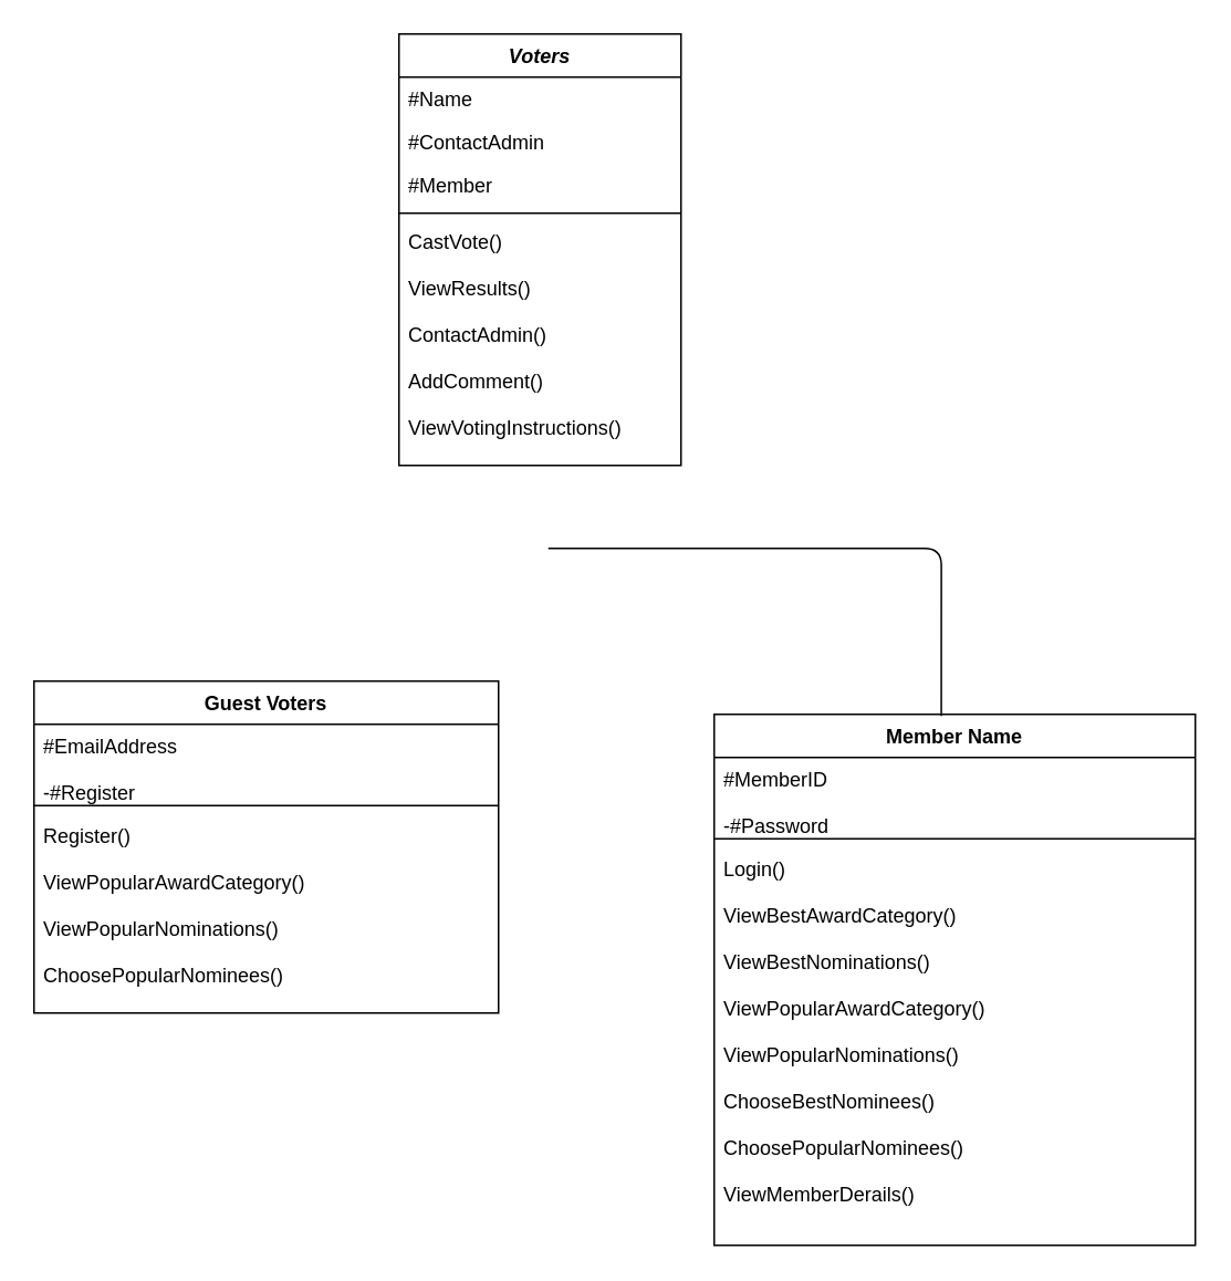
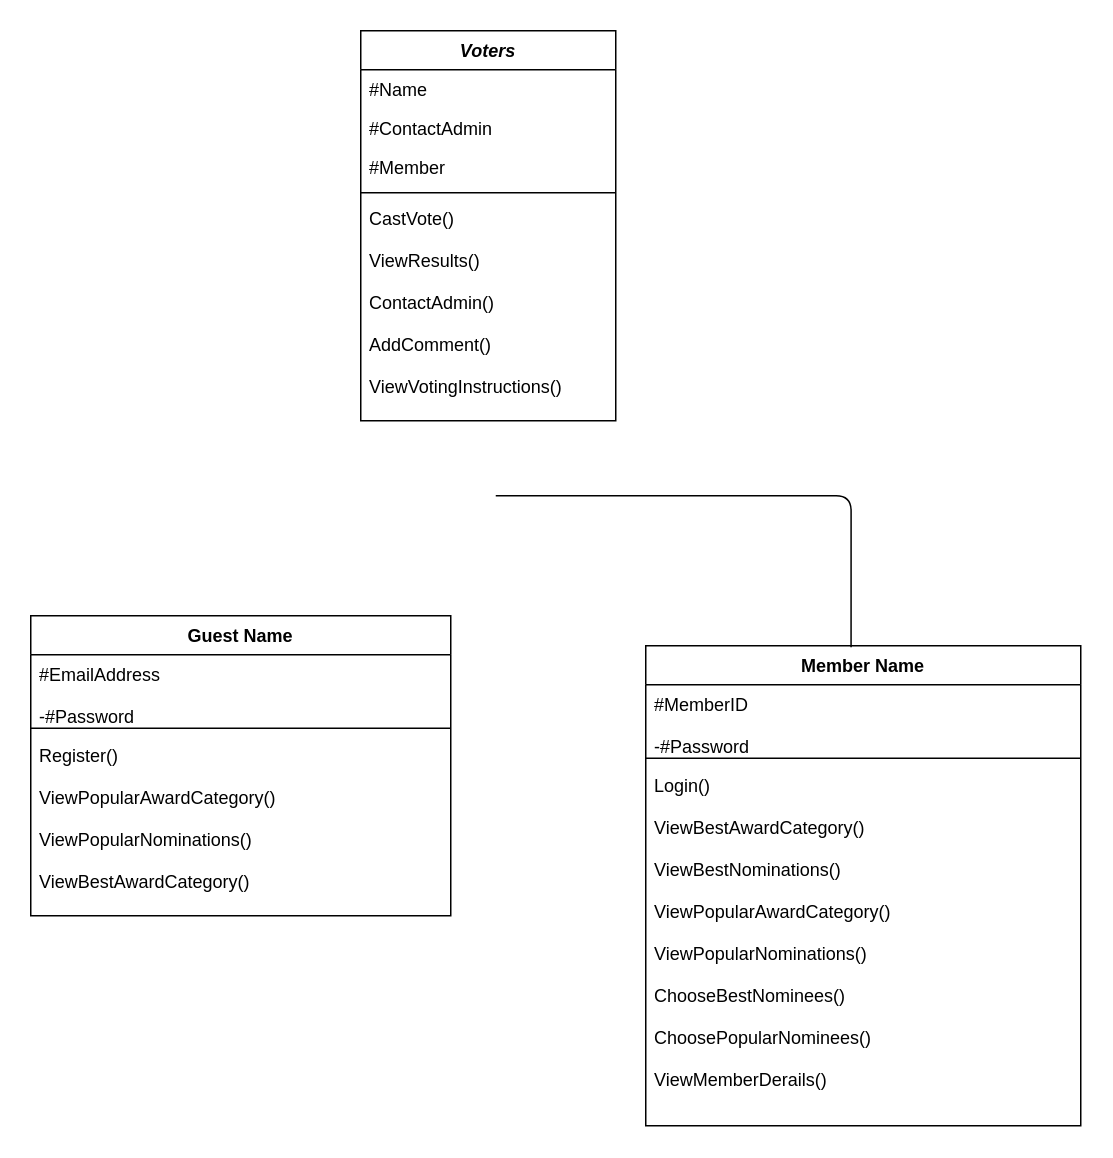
  <mxCell id="0" />
  <mxCell id="1" parent="0" />
- <mxCell id="2" value="Guest Voters" style="swimlane;fontStyle=1;align=center;verticalAlign=top;childLayout=stackLayout;horizontal=1;startSize=26;horizontalStack=0;resizeParent=1;resizeParentMax=0;resizeLast=0;collapsible=1;marginBottom=0;" vertex="1" parent="1"><mxGeometry x="20" y="410" width="280" height="200" as="geometry" /></mxCell>
- <mxCell id="3" value="#EmailAddress&#10;&#10;-#Register&#10;&#10;-" style="text;strokeColor=none;fillColor=none;align=left;verticalAlign=top;spacingLeft=4;spacingRight=4;overflow=hidden;rotatable=0;points=[[0,0.5],[1,0.5]];portConstraint=eastwest;" vertex="1" parent="2"><mxGeometry y="26" width="280" height="44" as="geometry" /></mxCell>
+ <mxCell id="2" value="Guest Name" style="swimlane;fontStyle=1;align=center;verticalAlign=top;childLayout=stackLayout;horizontal=1;startSize=26;horizontalStack=0;resizeParent=1;resizeParentMax=0;resizeLast=0;collapsible=1;marginBottom=0;" vertex="1" parent="1"><mxGeometry x="20" y="410" width="280" height="200" as="geometry" /></mxCell>
+ <mxCell id="3" value="#EmailAddress&#10;&#10;-#Password&#10;&#10;-" style="text;strokeColor=none;fillColor=none;align=left;verticalAlign=top;spacingLeft=4;spacingRight=4;overflow=hidden;rotatable=0;points=[[0,0.5],[1,0.5]];portConstraint=eastwest;" vertex="1" parent="2"><mxGeometry y="26" width="280" height="44" as="geometry" /></mxCell>
  <mxCell id="4" value="" style="line;strokeWidth=1;fillColor=none;align=left;verticalAlign=middle;spacingTop=-1;spacingLeft=3;spacingRight=3;rotatable=0;labelPosition=right;points=[];portConstraint=eastwest;" vertex="1" parent="2"><mxGeometry y="70" width="280" height="10" as="geometry" /></mxCell>
- <mxCell id="5" value="Register()&#10;&#10;ViewPopularAwardCategory()&#10;&#10;ViewPopularNominations()&#10;&#10;ChoosePopularNominees()&#10;" style="text;strokeColor=none;fillColor=none;align=left;verticalAlign=top;spacingLeft=4;spacingRight=4;overflow=hidden;rotatable=0;points=[[0,0.5],[1,0.5]];portConstraint=eastwest;" vertex="1" parent="2"><mxGeometry y="80" width="280" height="120" as="geometry" /></mxCell>
+ <mxCell id="5" value="Register()&#10;&#10;ViewPopularAwardCategory()&#10;&#10;ViewPopularNominations()&#10;&#10;ViewBestAwardCategory()&#10;" style="text;strokeColor=none;fillColor=none;align=left;verticalAlign=top;spacingLeft=4;spacingRight=4;overflow=hidden;rotatable=0;points=[[0,0.5],[1,0.5]];portConstraint=eastwest;" vertex="1" parent="2"><mxGeometry y="80" width="280" height="120" as="geometry" /></mxCell>
  <mxCell id="6" value="Voters" style="swimlane;fontStyle=3;align=center;verticalAlign=top;childLayout=stackLayout;horizontal=1;startSize=26;horizontalStack=0;resizeParent=1;resizeLast=0;collapsible=1;marginBottom=0;rounded=0;shadow=0;strokeWidth=1;" parent="1" vertex="1"><mxGeometry x="240" y="20" width="170" height="260" as="geometry"><mxRectangle x="230" y="140" width="160" height="26" as="alternateBounds" /></mxGeometry></mxCell>
  <mxCell id="7" value="#Name" style="text;align=left;verticalAlign=top;spacingLeft=4;spacingRight=4;overflow=hidden;rotatable=0;points=[[0,0.5],[1,0.5]];portConstraint=eastwest;" parent="6" vertex="1"><mxGeometry y="26" width="170" height="26" as="geometry" /></mxCell>
  <mxCell id="8" value="#ContactAdmin" style="text;align=left;verticalAlign=top;spacingLeft=4;spacingRight=4;overflow=hidden;rotatable=0;points=[[0,0.5],[1,0.5]];portConstraint=eastwest;rounded=0;shadow=0;html=0;" parent="6" vertex="1"><mxGeometry y="52" width="170" height="26" as="geometry" /></mxCell>
  <mxCell id="9" value="#Member" style="text;align=left;verticalAlign=top;spacingLeft=4;spacingRight=4;overflow=hidden;rotatable=0;points=[[0,0.5],[1,0.5]];portConstraint=eastwest;rounded=0;shadow=0;html=0;" parent="6" vertex="1"><mxGeometry y="78" width="170" height="26" as="geometry" /></mxCell>
  <mxCell id="10" value="" style="line;html=1;strokeWidth=1;align=left;verticalAlign=middle;spacingTop=-1;spacingLeft=3;spacingRight=3;rotatable=0;labelPosition=right;points=[];portConstraint=eastwest;" parent="6" vertex="1"><mxGeometry y="104" width="170" height="8" as="geometry" /></mxCell>
  <mxCell id="11" value="CastVote()&#10;&#10;ViewResults()&#10;&#10;ContactAdmin()&#10;&#10;AddComment()&#10;&#10;ViewVotingInstructions()" style="text;align=left;verticalAlign=top;spacingLeft=4;spacingRight=4;overflow=hidden;rotatable=0;points=[[0,0.5],[1,0.5]];portConstraint=eastwest;" parent="6" vertex="1"><mxGeometry y="112" width="170" height="148" as="geometry" /></mxCell>
  <mxCell id="12" value="Member Name" style="swimlane;fontStyle=1;align=center;verticalAlign=top;childLayout=stackLayout;horizontal=1;startSize=26;horizontalStack=0;resizeParent=1;resizeParentMax=0;resizeLast=0;collapsible=1;marginBottom=0;" parent="1" vertex="1"><mxGeometry x="430" y="430" width="290" height="320" as="geometry" /></mxCell>
  <mxCell id="13" value="#MemberID&#10;&#10;-#Password&#10;&#10;-" style="text;strokeColor=none;fillColor=none;align=left;verticalAlign=top;spacingLeft=4;spacingRight=4;overflow=hidden;rotatable=0;points=[[0,0.5],[1,0.5]];portConstraint=eastwest;" parent="12" vertex="1"><mxGeometry y="26" width="290" height="44" as="geometry" /></mxCell>
  <mxCell id="14" value="" style="line;strokeWidth=1;fillColor=none;align=left;verticalAlign=middle;spacingTop=-1;spacingLeft=3;spacingRight=3;rotatable=0;labelPosition=right;points=[];portConstraint=eastwest;" parent="12" vertex="1"><mxGeometry y="70" width="290" height="10" as="geometry" /></mxCell>
  <mxCell id="15" value="Login()&#10;&#10;ViewBestAwardCategory()&#10;&#10;ViewBestNominations()&#10;&#10;ViewPopularAwardCategory()&#10;&#10;ViewPopularNominations()&#10;&#10;ChooseBestNominees()&#10;&#10;ChoosePopularNominees()&#10;&#10;ViewMemberDerails()" style="text;strokeColor=none;fillColor=none;align=left;verticalAlign=top;spacingLeft=4;spacingRight=4;overflow=hidden;rotatable=0;points=[[0,0.5],[1,0.5]];portConstraint=eastwest;" parent="12" vertex="1"><mxGeometry y="80" width="290" height="240" as="geometry" /></mxCell>
  <mxCell id="16" value="" style="endArrow=none;html=1;edgeStyle=orthogonalEdgeStyle;strokeWidth=1;exitX=0.472;exitY=0.003;exitDx=0;exitDy=0;exitPerimeter=0;" edge="1" parent="1" source="12"><mxGeometry relative="1" as="geometry"><mxPoint x="590" y="330" as="sourcePoint" /><mxPoint x="330" y="330" as="targetPoint" /><Array as="points"><mxPoint x="567" y="330" /></Array></mxGeometry></mxCell>
